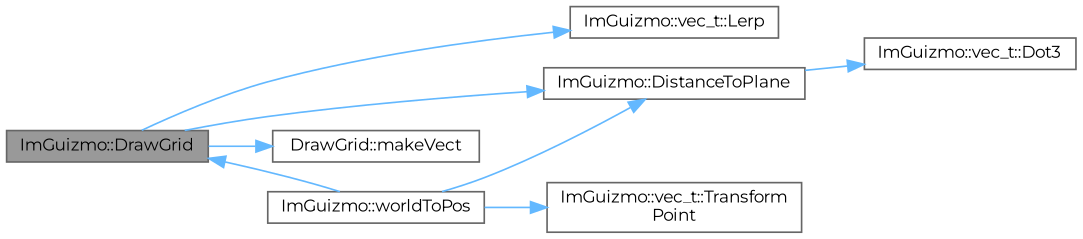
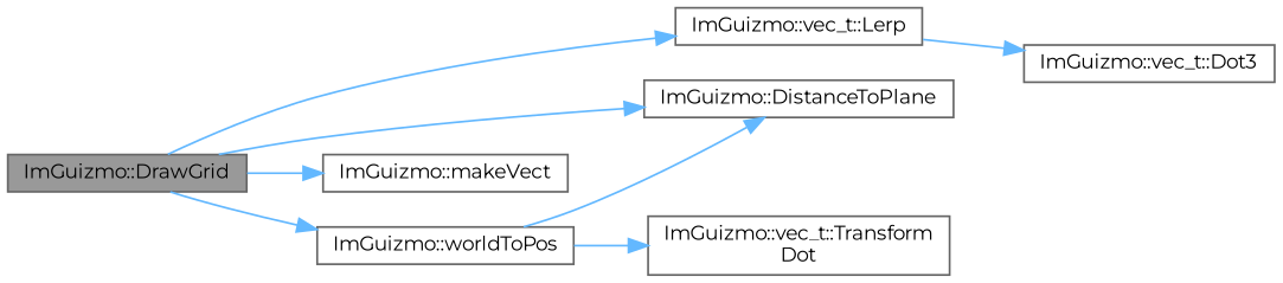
  digraph {
    fontname=Montserrat
    rankdir=LR
    node [color=grey40 fillcolor=white fontname=Montserrat fontsize=10 shape=box style=filled]
    edge [color=steelblue1 fontname=Montserrat fontsize=10 labelfontname=Helvetica labelfontsize=10 style=solid]
    n1 [color=gray40 fillcolor=grey60 fontcolor=black height=0.2 label="ImGuizmo::DrawGrid" width=0.4]
    n2 [height=0.2 label="ImGuizmo::DistanceToPlane" width=0.4]
    n3 [height=0.2 label="ImGuizmo::vec_t::Lerp" width=0.4]
-   n4 [height=0.2 label="DrawGrid::makeVect" width=0.4]
+   n4 [height=0.2 label="ImGuizmo::makeVect" width=0.4]
    n5 [height=0.2 label="ImGuizmo::worldToPos" width=0.4]
    n6 [height=0.2 label="ImGuizmo::vec_t::Dot3" width=0.4]
-   n7 [height=0.2 label="ImGuizmo::vec_t::Transform\lPoint" width=0.4]
+   n7 [height=0.2 label="ImGuizmo::vec_t::Transform\lDot" width=0.4]
    n1 -> n2
    n1 -> n3
    n1 -> n4
-   n5 -> n1
-   n2 -> n6
+   n1 -> n5
+   n3 -> n6
    n5 -> n2
    n5 -> n7
  }
